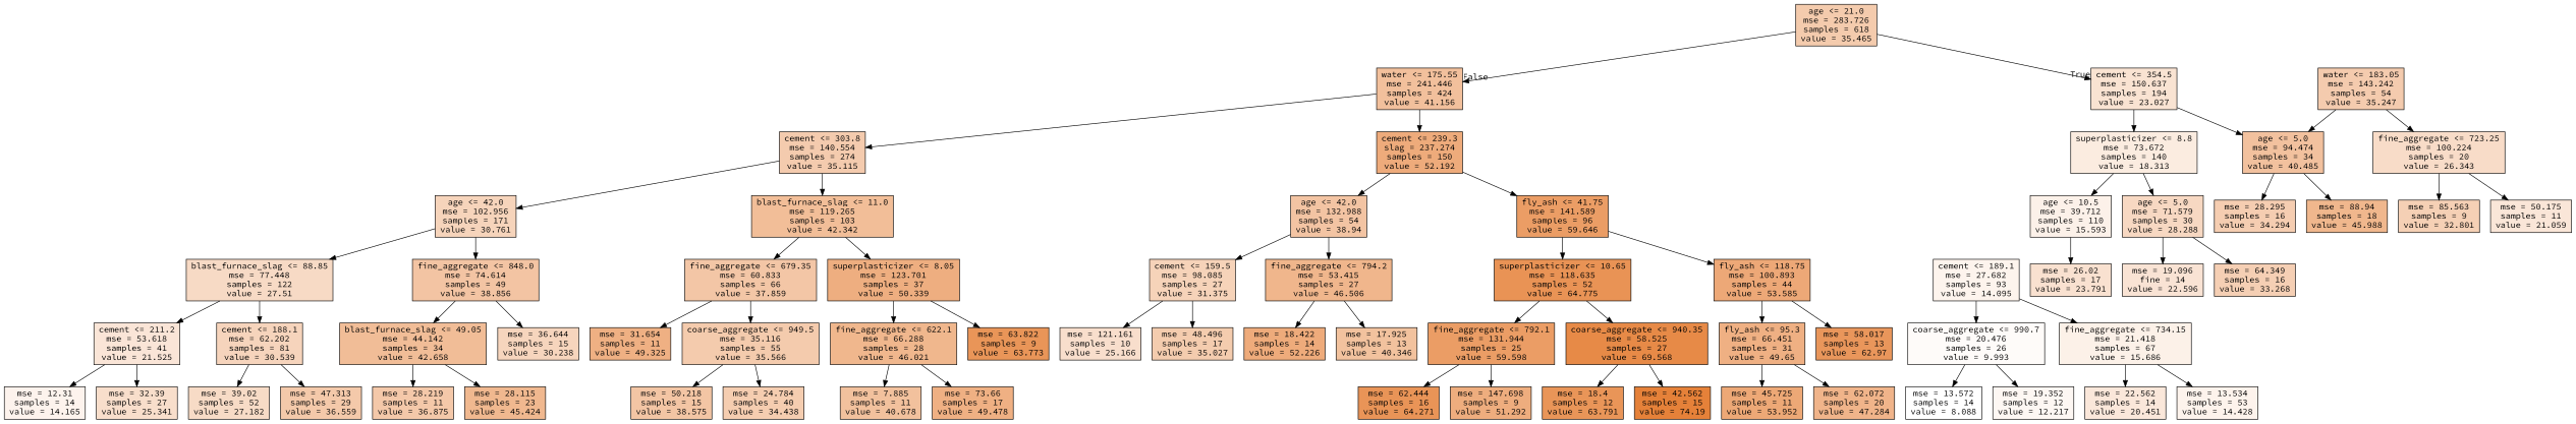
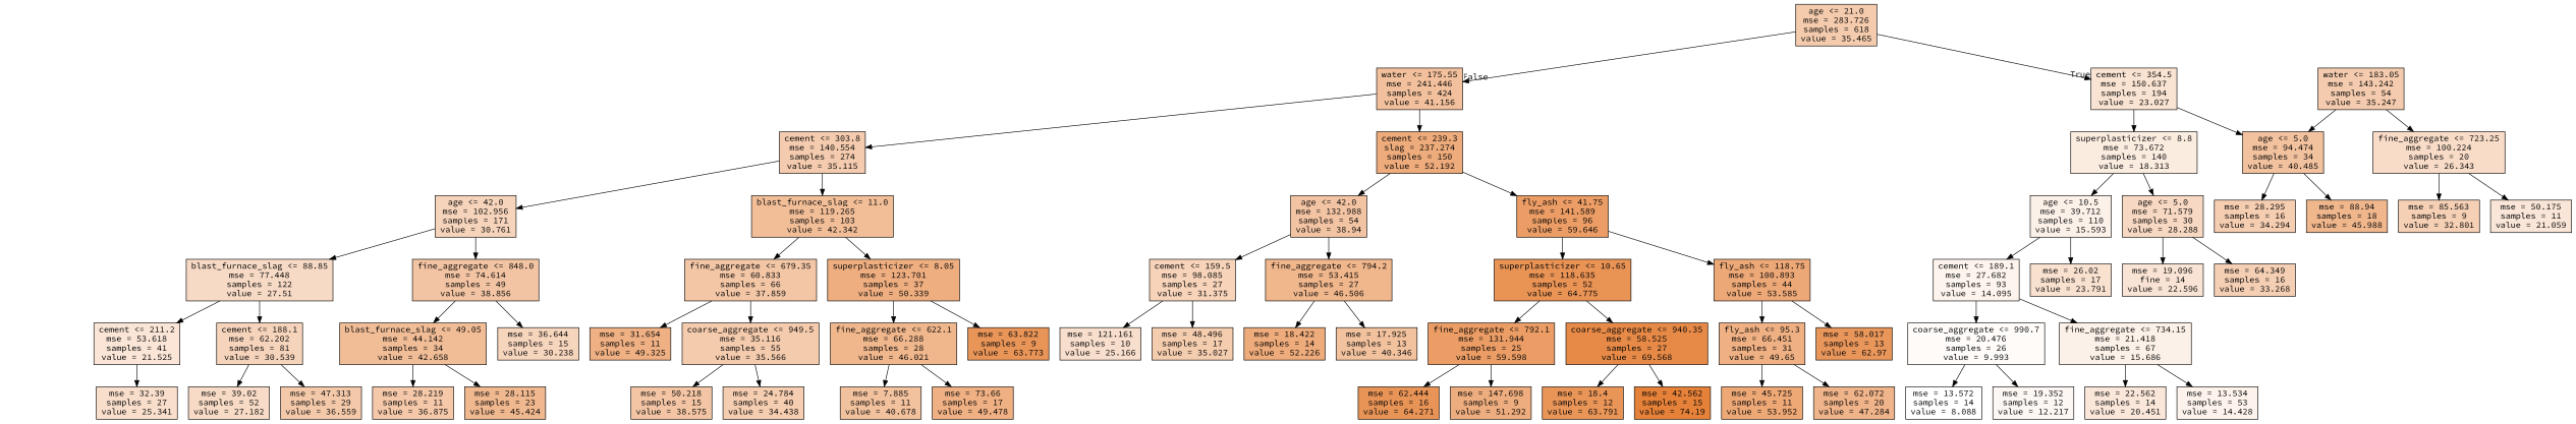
  digraph {
    fontname="Source Code Pro"
    node [color=black fillcolor="#efb083" fontname="Source Code Pro" shape=box style=filled]
    edge [fontname="Source Code Pro"]
    n1 [fillcolor="#f4cbad" label="age <= 21.0\nmse = 283.726\nsamples = 618\nvalue = 35.465"]
    n2 [fillcolor="#f9e3d2" label="cement <= 354.5\nmse = 150.637\nsamples = 194\nvalue = 23.027"]
    n3 [fillcolor="#f2c09c" label="water <= 175.55\nmse = 241.446\nsamples = 424\nvalue = 41.156"]
    n4 [fillcolor="#fbece0" label="superplasticizer <= 8.8\nmse = 73.672\nsamples = 140\nvalue = 18.313"]
    n5 [fillcolor="#f2c19e" label="age <= 5.0\nmse = 94.474\nsamples = 34\nvalue = 40.485"]
    n6 [fillcolor="#eeab7b" label="cement <= 239.3\nslag = 237.274\nsamples = 150\nvalue = 52.192"]
    n7 [fillcolor="#f4cbae" label="cement <= 303.8\nmse = 140.554\nsamples = 274\nvalue = 35.115"]
    n8 [fillcolor="#fcf1e9" label="age <= 10.5\nmse = 39.712\nsamples = 110\nvalue = 15.593"]
    n9 [fillcolor="#f7d8c2" label="age <= 5.0\nmse = 71.579\nsamples = 30\nvalue = 28.288"]
    n10 [fillcolor="#f4cbae" label="water <= 183.05\nmse = 143.242\nsamples = 54\nvalue = 35.247"]
    n11 [fillcolor="#f8dcc8" label="fine_aggregate <= 723.25\nmse = 100.224\nsamples = 20\nvalue = 26.343"]
    n12 [fillcolor="#fdf4ed" label="cement <= 189.1\nmse = 27.682\nsamples = 93\nvalue = 14.095"]
    n13 [fillcolor="#f9e1d0" label="mse = 26.02\nsamples = 17\nvalue = 23.791"]
    n14 [fillcolor="#f9e3d4" label="mse = 19.096\nfine = 14\nvalue = 22.596"]
    n15 [fillcolor="#f5cfb4" label="mse = 64.349\nsamples = 16\nvalue = 33.268"]
    n16 [fillcolor="#fefbf9" label="coarse_aggregate <= 990.7\nmse = 20.476\nsamples = 26\nvalue = 9.993"]
    n17 [fillcolor="#fcf1e8" label="fine_aggregate <= 734.15\nmse = 21.418\nsamples = 67\nvalue = 15.686"]
    n18 [fillcolor="#ffffff" label="mse = 13.572\nsamples = 14\nvalue = 8.088"]
    n19 [fillcolor="#fdf7f3" label="mse = 19.352\nsamples = 12\nvalue = 12.217"]
    n20 [fillcolor="#fae7da" label="mse = 22.562\nsamples = 14\nvalue = 20.451"]
    n21 [fillcolor="#fdf3ec" label="mse = 13.534\nsamples = 53\nvalue = 14.428"]
    n22 [fillcolor="#f5cdb1" label="mse = 28.295\nsamples = 16\nvalue = 34.294"]
    n23 [fillcolor="#f0b78d" label="mse = 88.94\nsamples = 18\nvalue = 45.988"]
    n24 [fillcolor="#f5d0b5" label="mse = 85.563\nsamples = 9\nvalue = 32.801"]
    n25 [fillcolor="#fae6d8" label="mse = 50.175\nsamples = 11\nvalue = 21.059"]
    n26 [fillcolor="#f3c4a3" label="age <= 42.0\nmse = 132.988\nsamples = 54\nvalue = 38.94"]
    n27 [fillcolor="#eb9d65" label="fly_ash <= 41.75\nmse = 141.589\nsamples = 96\nvalue = 59.646"]
    n28 [fillcolor="#f6d4bb" label="age <= 42.0\nmse = 102.956\nsamples = 171\nvalue = 30.761"]
    n29 [fillcolor="#f2be98" label="blast_furnace_slag <= 11.0\nmse = 119.265\nsamples = 103\nvalue = 42.342"]
    n30 [fillcolor="#f6d3b9" label="cement <= 159.5\nmse = 98.085\nsamples = 27\nvalue = 31.375"]
    n31 [fillcolor="#f0b68c" label="fine_aggregate <= 794.2\nmse = 53.415\nsamples = 27\nvalue = 46.506"]
    n32 [fillcolor="#e99355" label="superplasticizer <= 10.65\nmse = 118.635\nsamples = 52\nvalue = 64.775"]
    n33 [fillcolor="#eda877" label="fly_ash <= 118.75\nmse = 100.893\nsamples = 44\nvalue = 53.585"]
    n34 [fillcolor="#f8decc" label="mse = 121.161\nsamples = 10\nvalue = 25.166"]
    n35 [fillcolor="#f4ccae" label="mse = 48.496\nsamples = 17\nvalue = 35.027"]
    n36 [fillcolor="#eeab7b" label="mse = 18.422\nsamples = 14\nvalue = 52.226"]
    n37 [fillcolor="#f2c29e" label="mse = 17.925\nsamples = 13\nvalue = 40.346"]
    n38 [fillcolor="#eb9d65" label="fine_aggregate <= 792.1\nmse = 131.944\nsamples = 25\nvalue = 59.598"]
    n39 [fillcolor="#e78a47" label="coarse_aggregate <= 940.35\nmse = 58.525\nsamples = 27\nvalue = 69.568"]
    n40 [label="fly_ash <= 95.3\nmse = 66.451\nsamples = 31\nvalue = 49.65"]
    n41 [fillcolor="#e9965b" label="mse = 58.017\nsamples = 13\nvalue = 62.97"]
    n42 [fillcolor="#e99457" label="mse = 62.444\nsamples = 16\nvalue = 64.271"]
    n43 [fillcolor="#eead7e" label="mse = 147.698\nsamples = 9\nvalue = 51.292"]
    n44 [fillcolor="#e99558" label="mse = 18.4\nsamples = 12\nvalue = 63.791"]
    n45 [fillcolor="#e58139" label="mse = 42.562\nsamples = 15\nvalue = 74.19"]
    n46 [fillcolor="#eda876" label="mse = 45.725\nsamples = 11\nvalue = 53.952"]
    n47 [fillcolor="#f0b48a" label="mse = 62.072\nsamples = 20\nvalue = 47.284"]
    n48 [fillcolor="#f7dac5" label="blast_furnace_slag <= 88.85\nmse = 77.448\nsamples = 122\nvalue = 27.51"]
    n49 [fillcolor="#f3c4a3" label="fine_aggregate <= 848.0\nmse = 74.614\nsamples = 49\nvalue = 38.856"]
    n50 [fillcolor="#f3c6a6" label="fine_aggregate <= 679.35\nmse = 60.833\nsamples = 66\nvalue = 37.859"]
    n51 [fillcolor="#eeae80" label="superplasticizer <= 8.05\nmse = 123.701\nsamples = 37\nvalue = 50.339"]
    n52 [fillcolor="#fae5d7" label="cement <= 211.2\nmse = 53.618\nsamples = 41\nvalue = 21.525"]
    n53 [fillcolor="#f6d4bc" label="cement <= 188.1\nmse = 62.202\nsamples = 81\nvalue = 30.539"]
    n54 [fillcolor="#f1bd97" label="blast_furnace_slag <= 49.05\nmse = 44.142\nsamples = 34\nvalue = 42.658"]
    n55 [fillcolor="#f6d5bd" label="mse = 36.644\nsamples = 15\nvalue = 30.238"]
-   n56 [fillcolor="#fdf3ed" label="mse = 12.31\nsamples = 14\nvalue = 14.165"]
    n57 [fillcolor="#f8decb" label="mse = 32.39\nsamples = 27\nvalue = 25.341"]
    n58 [fillcolor="#f7dbc6" label="mse = 39.02\nsamples = 52\nvalue = 27.182"]
    n59 [fillcolor="#f4c9aa" label="mse = 47.313\nsamples = 29\nvalue = 36.559"]
    n60 [fillcolor="#f4c8a9" label="mse = 28.219\nsamples = 11\nvalue = 36.875"]
    n61 [fillcolor="#f0b88f" label="mse = 28.115\nsamples = 23\nvalue = 45.424"]
    n62 [label="mse = 31.654\nsamples = 11\nvalue = 49.325"]
    n63 [fillcolor="#f4cbad" label="coarse_aggregate <= 949.5\nmse = 35.116\nsamples = 55\nvalue = 35.566"]
    n64 [fillcolor="#f0b78d" label="fine_aggregate <= 622.1\nmse = 66.288\nsamples = 28\nvalue = 46.021"]
    n65 [fillcolor="#e99558" label="mse = 63.822\nsamples = 9\nvalue = 63.773"]
    n66 [fillcolor="#f3c5a4" label="mse = 50.218\nsamples = 15\nvalue = 38.575"]
    n67 [fillcolor="#f5cdb0" label="mse = 24.784\nsamples = 40\nvalue = 34.438"]
    n68 [fillcolor="#f2c19d" label="mse = 7.885\nsamples = 11\nvalue = 40.678"]
    n69 [label="mse = 73.66\nsamples = 17\nvalue = 49.478"]
    n1 -> n2 [headlabel=True labelangle=45 labeldistance=2.5]
    n1 -> n3 [headlabel=False labelangle=-45 labeldistance=2.5]
    n2 -> n4
    n2 -> n5
    n3 -> n6
    n3 -> n7
    n4 -> n8
    n4 -> n9
    n5 -> n22
    n5 -> n23
    n6 -> n26
    n6 -> n27
    n7 -> n28
    n7 -> n29
+   n8 -> n12
    n8 -> n13
    n9 -> n14
    n9 -> n15
    n10 -> n5
    n10 -> n11
    n11 -> n24
    n11 -> n25
    n12 -> n16
    n12 -> n17
    n16 -> n18
    n16 -> n19
    n17 -> n20
    n17 -> n21
    n26 -> n30
    n26 -> n31
    n27 -> n32
    n27 -> n33
    n28 -> n48
    n28 -> n49
    n29 -> n50
    n29 -> n51
    n30 -> n34
    n30 -> n35
    n31 -> n36
    n31 -> n37
    n32 -> n38
    n32 -> n39
    n33 -> n40
    n33 -> n41
    n38 -> n42
    n38 -> n43
    n39 -> n44
    n39 -> n45
    n40 -> n46
    n40 -> n47
    n48 -> n52
    n48 -> n53
    n49 -> n54
    n49 -> n55
    n50 -> n62
    n50 -> n63
    n51 -> n64
    n51 -> n65
-   n52 -> n56
    n52 -> n57
    n53 -> n58
    n53 -> n59
    n54 -> n60
    n54 -> n61
    n63 -> n66
    n63 -> n67
    n64 -> n68
    n64 -> n69
  }
